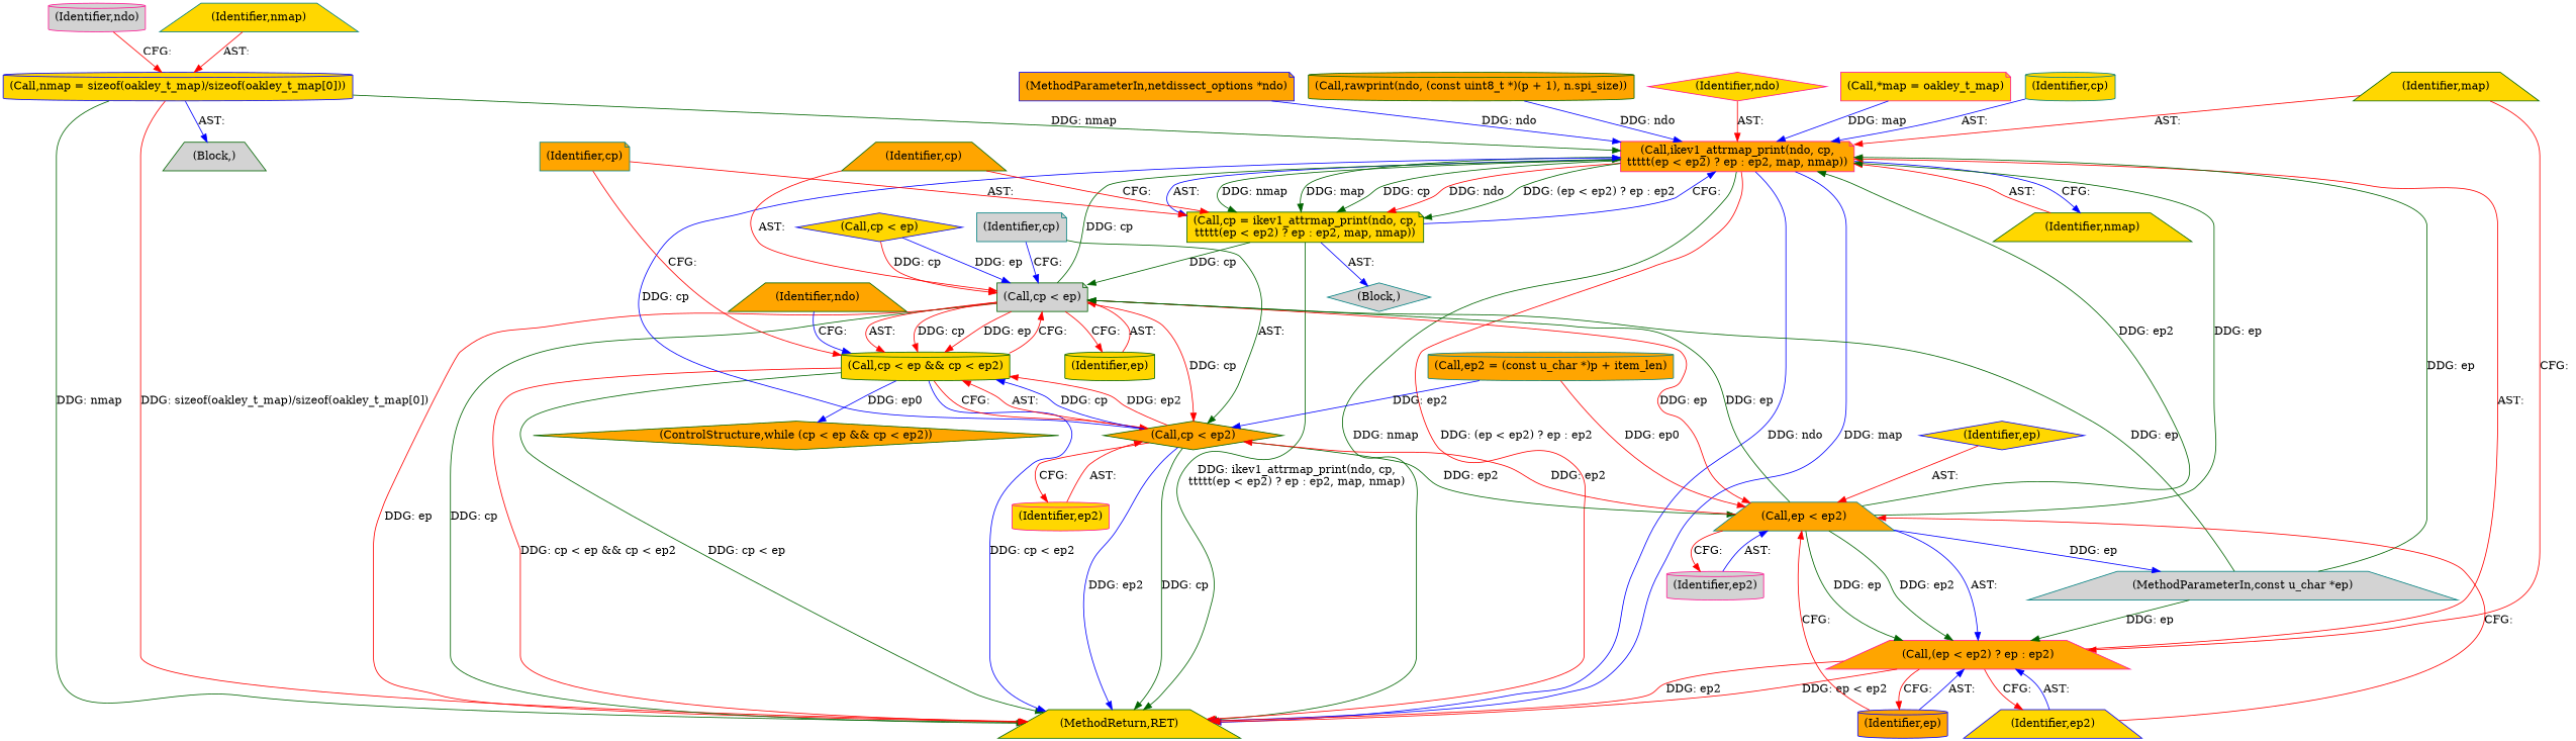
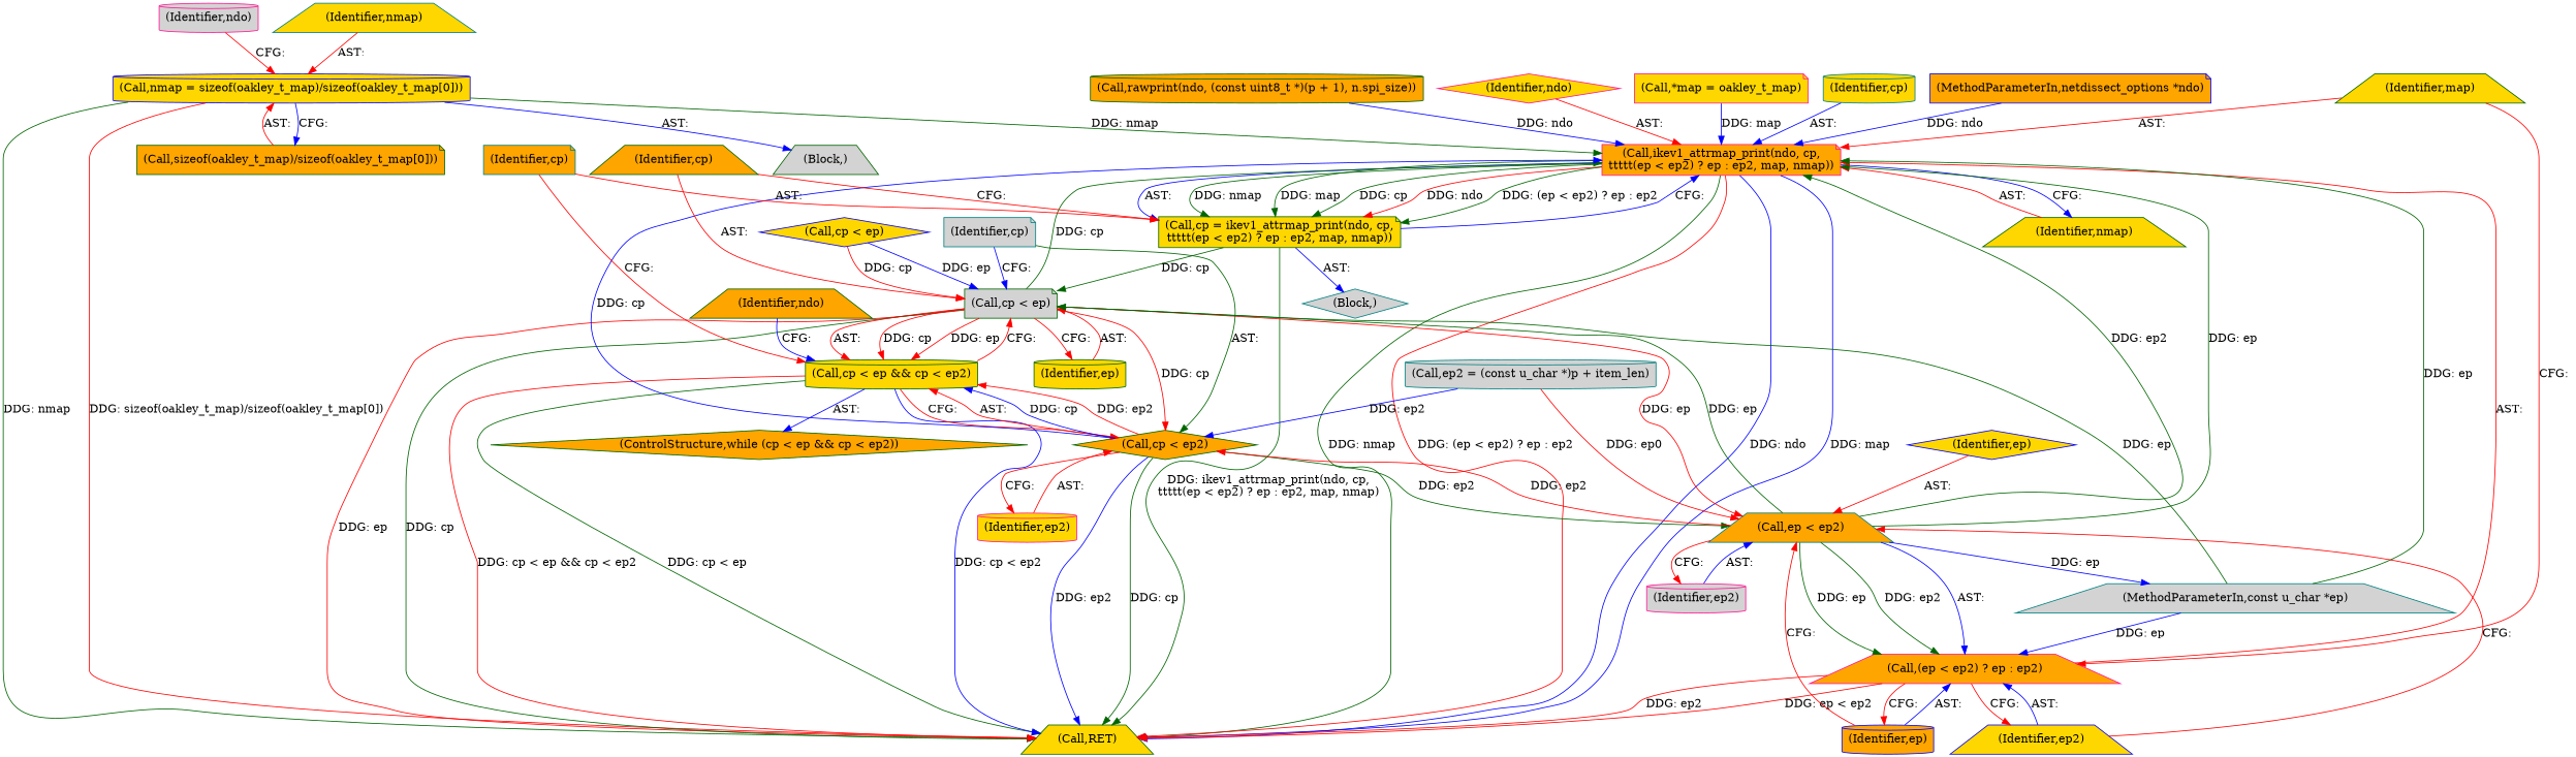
  digraph {
    node [color=darkgreen fillcolor=gold shape=trapezium style=filled]
    edge [color=red]
    n1 [color=blue label="(Call,nmap = sizeof(oakley_t_map)/sizeof(oakley_t_map[0]))" shape=cylinder]
    n2 [color=deeppink fillcolor=orange label="(Call,ikev1_attrmap_print(ndo, cp,\n\t\t\t\t\t(ep < ep2) ? ep : ep2, map, nmap))" shape=note]
-   n3 [label="(MethodReturn,RET)"]
+   n3 [label="(Call,RET)"]
+   n4 [fillcolor=orange label="(Call,sizeof(oakley_t_map)/sizeof(oakley_t_map[0]))" shape=note]
    n5 [fillcolor=lightgrey label="(Block,)"]
    n6 [label="(Call,cp = ikev1_attrmap_print(ndo, cp,\n\t\t\t\t\t(ep < ep2) ? ep : ep2, map, nmap))" shape=note]
    n7 [label="(Identifier,nmap)"]
    n8 [fillcolor=lightgrey label="(Call,cp < ep)" shape=note]
    n9 [color=teal fillcolor=lightgrey label="(Block,)" shape=diamond]
    n10 [label="(Call,cp < ep && cp < ep2)" shape=cylinder]
    n11 [fillcolor=orange label="(Call,cp < ep2)" shape=diamond]
    n12 [color=teal fillcolor=orange label="(Call,ep < ep2)"]
    n13 [label="(Identifier,ep)" shape=cylinder]
    n14 [fillcolor=orange label="(ControlStructure,while (cp < ep && cp < ep2))" shape=diamond]
    n15 [color=deeppink label="(Identifier,ep2)" shape=cylinder]
    n16 [color=deeppink fillcolor=orange label="(Call,(ep < ep2) ? ep : ep2)"]
    n17 [color=deeppink fillcolor=lightgrey label="(Identifier,ep2)" shape=cylinder]
    n18 [color=teal fillcolor=lightgrey label="(MethodParameterIn,const u_char *ep)"]
    n19 [color=blue fillcolor=orange label="(Identifier,ep)" shape=cylinder]
    n20 [color=blue label="(Identifier,ep2)"]
    n21 [color=deeppink fillcolor=lightgrey label="(Identifier,ndo)" shape=cylinder]
    n22 [color=deeppink label="(Identifier,ndo)" shape=diamond]
    n23 [color=teal fillcolor=orange label="(Identifier,cp)" shape=note]
-   n24 [color=teal fillcolor=orange label="(Call,ep2 = (const u_char *)p + item_len)" shape=cylinder]
+   n24 [color=teal fillcolor=lightgrey label="(Call,ep2 = (const u_char *)p + item_len)" shape=cylinder]
    n25 [color=deeppink label="(Call,*map = oakley_t_map)" shape=note]
    n26 [color=blue label="(Call,cp < ep)" shape=diamond]
    n27 [color=teal fillcolor=lightgrey label="(Identifier,cp)" shape=note]
    n28 [color=teal label="(Identifier,cp)" shape=cylinder]
    n29 [color=blue fillcolor=orange label="(MethodParameterIn,netdissect_options *ndo)" shape=note]
    n30 [color=teal label="(Identifier,nmap)"]
    n31 [fillcolor=orange label="(Identifier,cp)"]
    n32 [fillcolor=orange label="(Identifier,ndo)"]
    n33 [label="(Identifier,map)"]
    n34 [fillcolor=orange label="(Call,rawprint(ndo, (const uint8_t *)(p + 1), n.spi_size))" shape=cylinder]
    n35 [color=blue label="(Identifier,ep)" shape=diamond]
    n1 -> n2 [color=darkgreen label="DDG: nmap"]
    n1 -> n3 [label="DDG: sizeof(oakley_t_map)/sizeof(oakley_t_map[0])"]
    n1 -> n3 [color=darkgreen label="DDG: nmap"]
+   n1 -> n4 [color=blue label="CFG: "]
    n1 -> n5 [color=blue label="AST: "]
    n2 -> n3 [color=darkgreen label="DDG: nmap"]
    n2 -> n3 [label="DDG: (ep < ep2) ? ep : ep2"]
    n2 -> n3 [color=blue label="DDG: ndo"]
    n2 -> n3 [color=blue label="DDG: map"]
    n2 -> n6 [color=blue label="AST: "]
    n2 -> n6 [color=darkgreen label="DDG: nmap"]
    n2 -> n6 [color=darkgreen label="DDG: map"]
    n2 -> n6 [color=darkgreen label="DDG: cp"]
    n2 -> n6 [label="DDG: ndo"]
    n2 -> n6 [color=darkgreen label="DDG: (ep < ep2) ? ep : ep2"]
    n2 -> n7 [color=blue label="CFG: "]
+   n4 -> n1 [label="AST: "]
    n6 -> n2 [color=blue label="CFG: "]
    n6 -> n3 [color=darkgreen label="DDG: ikev1_attrmap_print(ndo, cp,\n\t\t\t\t\t(ep < ep2) ? ep : ep2, map, nmap)"]
    n6 -> n8 [color=darkgreen label="DDG: cp"]
    n6 -> n9 [color=blue label="AST: "]
    n7 -> n2 [label="AST: "]
    n8 -> n2 [color=darkgreen label="DDG: cp"]
    n8 -> n3 [label="DDG: ep"]
    n8 -> n3 [color=darkgreen label="DDG: cp"]
    n8 -> n10 [label="AST: "]
    n8 -> n10 [label="DDG: cp"]
    n8 -> n10 [label="DDG: ep"]
    n8 -> n11 [label="DDG: cp"]
    n8 -> n12 [label="DDG: ep"]
    n8 -> n13 [label="CFG: "]
    n10 -> n3 [label="DDG: cp < ep && cp < ep2"]
    n10 -> n3 [color=darkgreen label="DDG: cp < ep"]
    n10 -> n3 [color=blue label="DDG: cp < ep2"]
    n10 -> n8 [label="CFG: "]
    n10 -> n11 [label="CFG: "]
-   n10 -> n14 [color=blue label="DDG: ep0"]
+   n10 -> n14 [color=blue label="AST: "]
    n11 -> n2 [color=blue label="DDG: cp"]
    n11 -> n3 [color=darkgreen label="DDG: cp"]
    n11 -> n3 [color=blue label="DDG: ep2"]
    n11 -> n10 [label="AST: "]
    n11 -> n10 [color=blue label="DDG: cp"]
    n11 -> n10 [label="DDG: ep2"]
    n11 -> n12 [color=darkgreen label="DDG: ep2"]
    n11 -> n15 [label="CFG: "]
    n12 -> n2 [color=darkgreen label="DDG: ep"]
    n12 -> n2 [color=darkgreen label="DDG: ep2"]
    n12 -> n8 [color=darkgreen label="DDG: ep"]
    n12 -> n11 [label="DDG: ep2"]
    n12 -> n16 [color=blue label="AST: "]
    n12 -> n16 [color=darkgreen label="DDG: ep"]
    n12 -> n16 [color=darkgreen label="DDG: ep2"]
    n12 -> n17 [label="CFG: "]
    n12 -> n18 [color=blue label="DDG: ep"]
    n13 -> n8 [label="AST: "]
    n15 -> n11 [label="AST: "]
    n16 -> n2 [label="AST: "]
    n16 -> n3 [label="DDG: ep2"]
    n16 -> n3 [label="DDG: ep < ep2"]
    n16 -> n19 [label="CFG: "]
    n16 -> n20 [label="CFG: "]
    n17 -> n12 [color=blue label="AST: "]
    n18 -> n2 [color=darkgreen label="DDG: ep"]
    n18 -> n8 [color=darkgreen label="DDG: ep"]
-   n18 -> n16 [color=darkgreen label="DDG: ep"]
+   n18 -> n16 [color=blue label="DDG: ep"]
    n19 -> n12 [label="CFG: "]
    n19 -> n16 [color=blue label="AST: "]
    n20 -> n12 [label="CFG: "]
    n20 -> n16 [color=blue label="AST: "]
    n21 -> n1 [label="CFG: "]
    n22 -> n2 [label="AST: "]
    n23 -> n6 [label="AST: "]
    n23 -> n10 [label="CFG: "]
    n24 -> n11 [color=blue label="DDG: ep2"]
    n24 -> n12 [label="DDG: ep0"]
    n25 -> n2 [color=blue label="DDG: map"]
    n26 -> n8 [label="DDG: cp"]
    n26 -> n8 [color=blue label="DDG: ep"]
    n27 -> n8 [color=blue label="CFG: "]
    n27 -> n11 [color=darkgreen label="AST: "]
    n28 -> n2 [color=blue label="AST: "]
    n29 -> n2 [color=blue label="DDG: ndo"]
    n30 -> n1 [label="AST: "]
    n31 -> n6 [label="CFG: "]
    n31 -> n8 [label="AST: "]
    n32 -> n10 [color=blue label="CFG: "]
    n33 -> n2 [label="AST: "]
    n33 -> n16 [label="CFG: "]
    n34 -> n2 [color=blue label="DDG: ndo"]
    n35 -> n12 [label="AST: "]
  }
